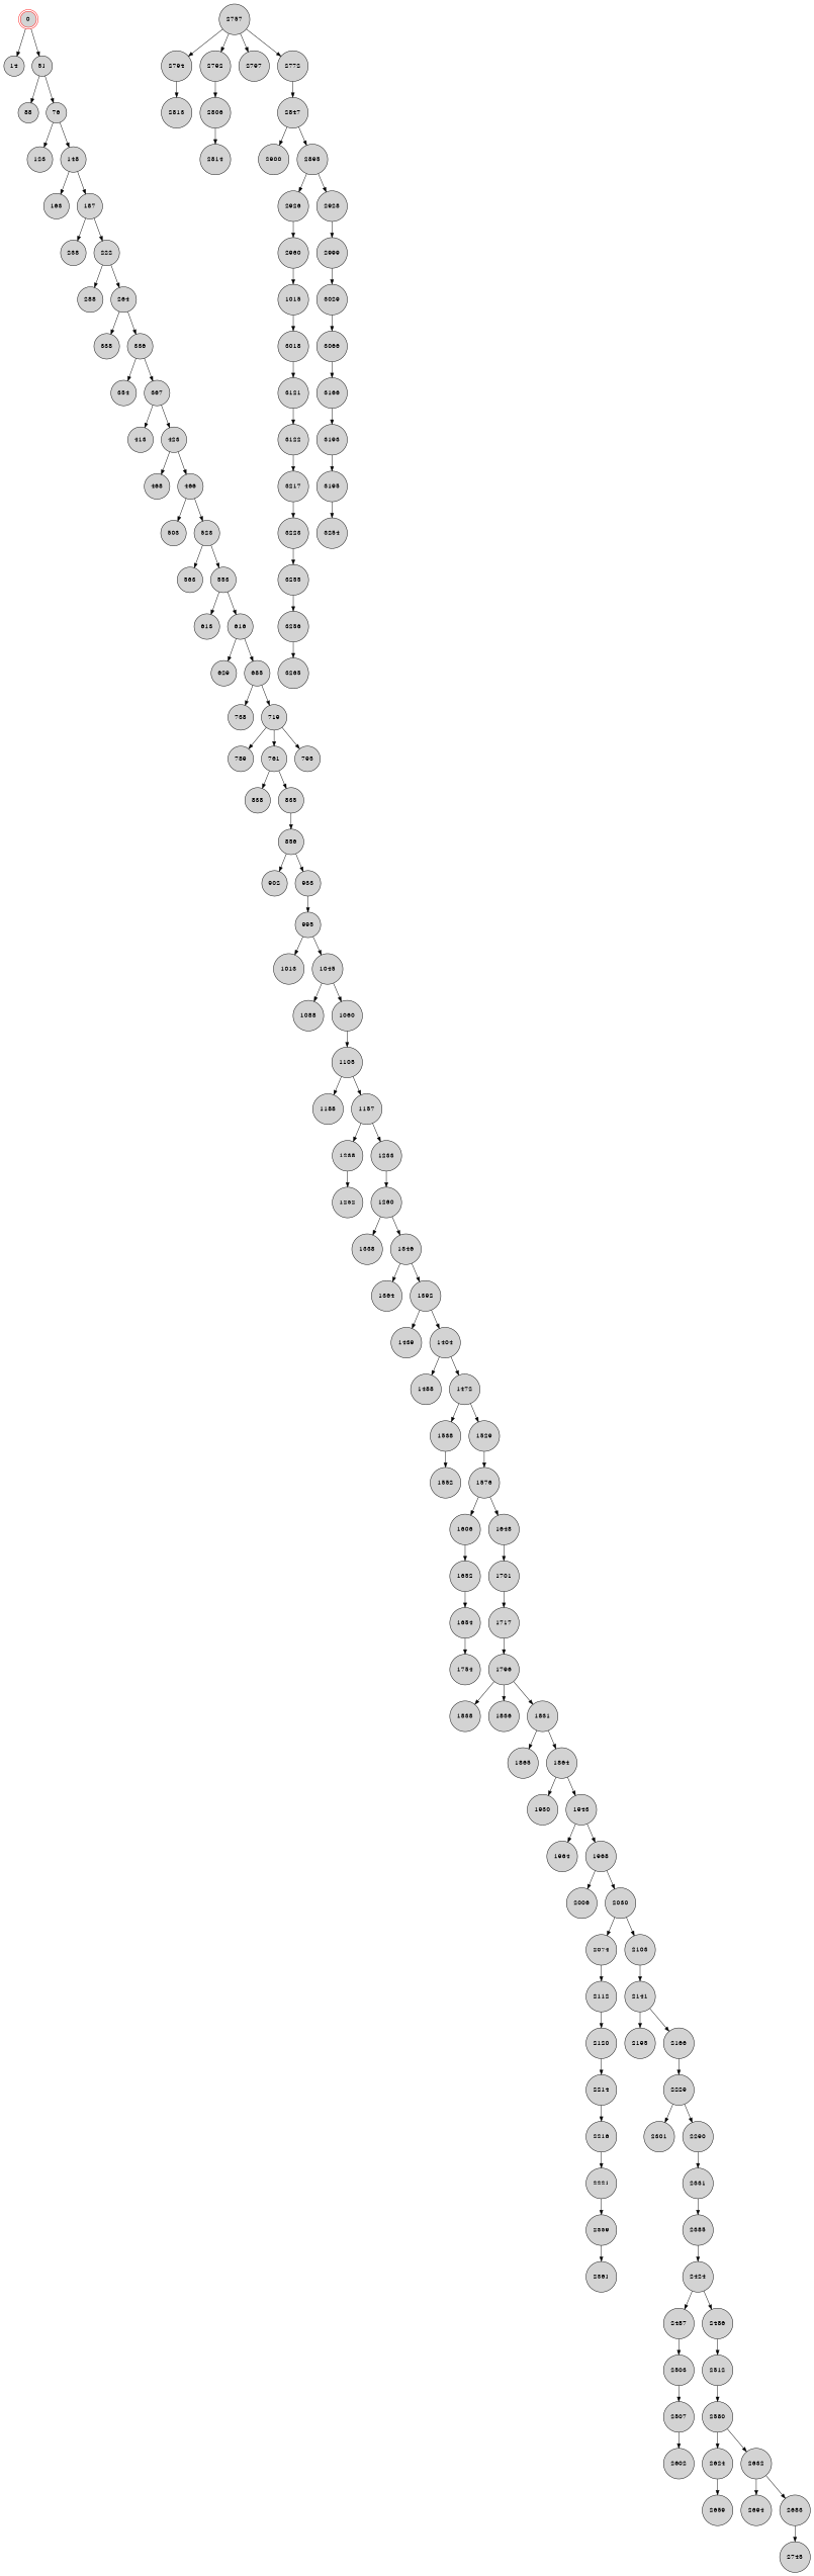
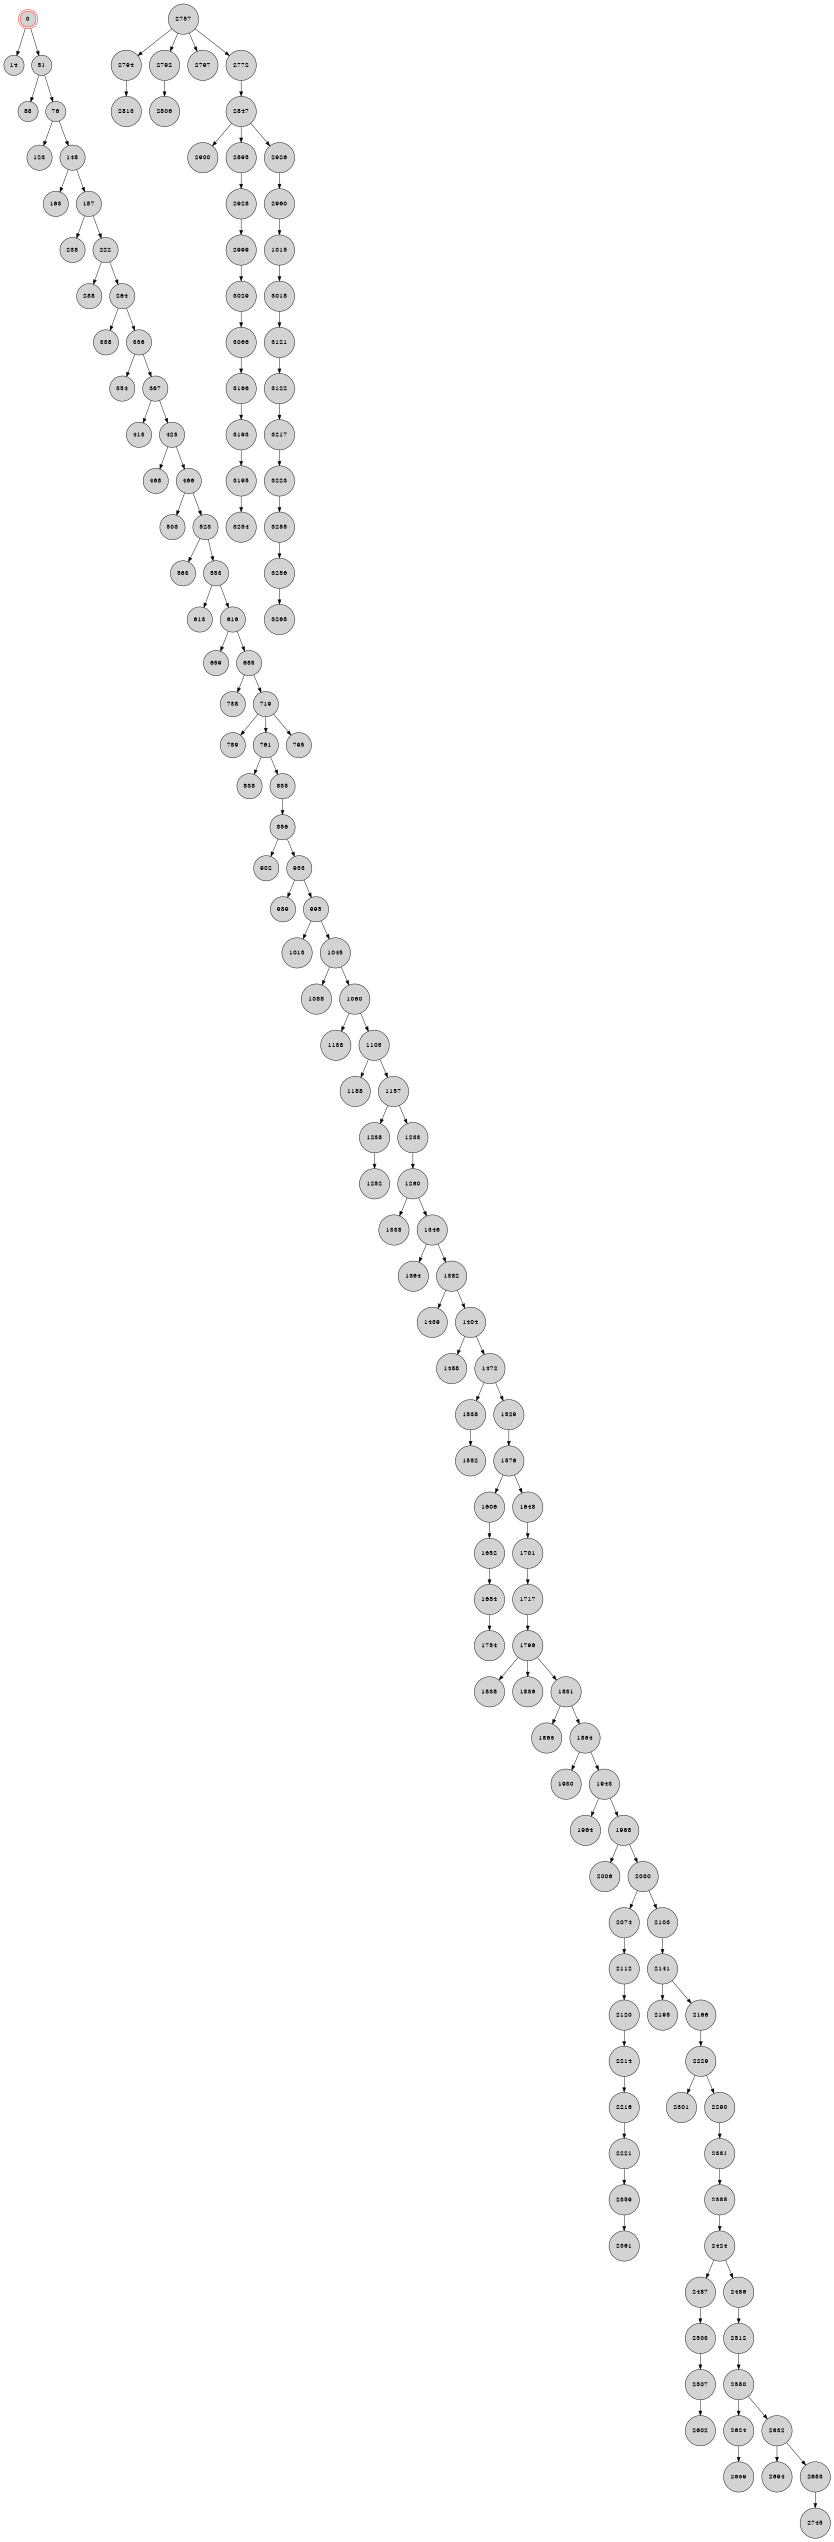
  digraph {
    rankdir=TB
    node [fillcolor=lightgray shape=circle style=filled]
    0 [color=red shape=doublecircle]
    14
    51
    88
    76
    123
    148
    163
    187
    238
    222
    288
    264
    338
    336
    354
    367
    413
    423
    468
    466
    503
    523
    563
    553
    613
    616
-   659 [label=629]
+   659
    685
    738
    719
    789
    761
    795
    838
    835
    856
    902
    933
+   989
    995
    1013
    1045
    1088
    1060
+   1138
    1105
    1188
    1157
    1238
    1233
    1252
    1260
    1338
    1346
    1364
-   1392
+   1392 [label=1382]
    1439
    1404
    1488
    1472
    1538
    1529
    1552
    1576
    1606
    1648
    1652
    1701
    1654
    1754
    1717
    1796
    1838
    1836
    1831
    1865
    1864
    1930
    1943
    1964
    1968
    2006
    2030
    2074
    2103
    2112
    2141
    2120
    2214
    2216
    2195
    2166
    2229
    2221
    2359
    2361
    2301
    2290
    2331
    2385
    2424
    2487
    2486
    2503
    2512
    2507
    2602
    2580
    2624
    2632
    2659
    2694
    2683
    2745
    2757
    2794
    2792
    2797
    2772
    2813
    2806
    2847
-   2814
    2900
    2895
    2926
    2928
    n129 [label=2960]
    2999
    n131 [label=1015]
    3018
    3029
    3121
    3122
    3066
    3166
    3217
    3223
    3193
    3195
    3254
    3255
    3256
    3265
    0 -> 14
    0 -> 51
    51 -> 88
    51 -> 76
    76 -> 123
    76 -> 148
    148 -> 163
    148 -> 187
    187 -> 238
    187 -> 222
    222 -> 288
    222 -> 264
    264 -> 338
    264 -> 336
    336 -> 354
    336 -> 367
    367 -> 413
    367 -> 423
    423 -> 468
    423 -> 466
    466 -> 503
    466 -> 523
    523 -> 563
    523 -> 553
    553 -> 613
    553 -> 616
    616 -> 659
    616 -> 685
    685 -> 738
    685 -> 719
    719 -> 789
    719 -> 761
    719 -> 795
    761 -> 838
    761 -> 835
    835 -> 856
    856 -> 902
    856 -> 933
+   933 -> 989
    933 -> 995
    995 -> 1013
    995 -> 1045
    1045 -> 1088
    1045 -> 1060
+   1060 -> 1138
    1060 -> 1105
    1105 -> 1188
    1105 -> 1157
    1157 -> 1238
    1157 -> 1233
    1238 -> 1252
    1233 -> 1260
    1260 -> 1338
    1260 -> 1346
    1346 -> 1364
    1346 -> 1392
    1392 -> 1439
    1392 -> 1404
    1404 -> 1488
    1404 -> 1472
    1472 -> 1538
    1472 -> 1529
    1538 -> 1552
    1529 -> 1576
    1576 -> 1606
    1576 -> 1648
    1606 -> 1652
    1648 -> 1701
    1652 -> 1654
    1701 -> 1717
    1654 -> 1754
    1717 -> 1796
    1796 -> 1838
    1796 -> 1836
    1796 -> 1831
    1831 -> 1865
    1831 -> 1864
    1864 -> 1930
    1864 -> 1943
    1943 -> 1964
    1943 -> 1968
    1968 -> 2006
    1968 -> 2030
    2030 -> 2074
    2030 -> 2103
    2074 -> 2112
    2103 -> 2141
    2112 -> 2120
    2141 -> 2195
    2141 -> 2166
    2120 -> 2214
    2214 -> 2216
    2216 -> 2221
    2166 -> 2229
    2229 -> 2301
    2229 -> 2290
    2221 -> 2359
    2359 -> 2361
    2290 -> 2331
    2331 -> 2385
    2385 -> 2424
    2424 -> 2487
    2424 -> 2486
    2487 -> 2503
    2486 -> 2512
    2503 -> 2507
    2512 -> 2580
    2507 -> 2602
    2580 -> 2624
    2580 -> 2632
    2624 -> 2659
    2632 -> 2694
    2632 -> 2683
    2683 -> 2745
    2757 -> 2794
    2757 -> 2792
    2757 -> 2797
    2757 -> 2772
    2794 -> 2813
    2792 -> 2806
    2772 -> 2847
-   2806 -> 2814
    2847 -> 2900
    2847 -> 2895
-   2895 -> 2926
+   2847 -> 2926
    2895 -> 2928
    2926 -> n129
    2928 -> 2999
    n129 -> n131
    2999 -> 3029
    n131 -> 3018
    3018 -> 3121
    3029 -> 3066
    3121 -> 3122
    3122 -> 3217
    3066 -> 3166
    3166 -> 3193
    3217 -> 3223
    3223 -> 3255
    3193 -> 3195
    3195 -> 3254
    3255 -> 3256
    3256 -> 3265
  }
